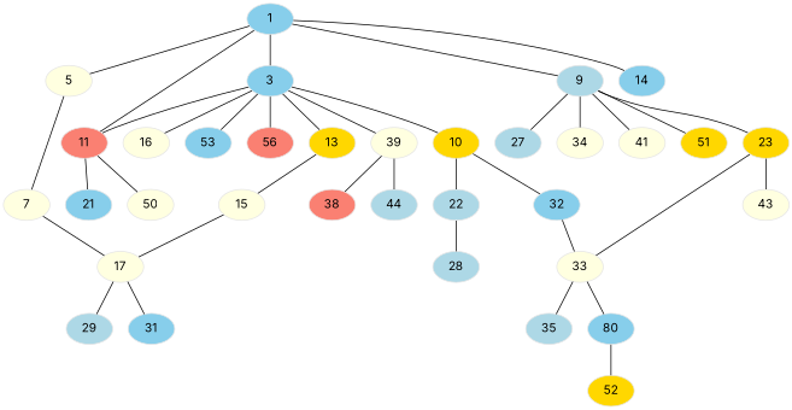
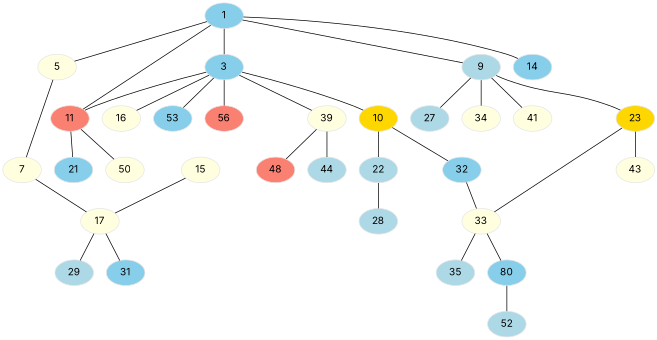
  graph {
    fontname=Inter
    node [color=gray90 fillcolor=lightyellow fontname=Inter style=filled]
    edge [fontname=Inter]
    1 [fillcolor=skyblue super="+6+2"]
    3 [fillcolor=skyblue super="+5+8"]
    n3 [label=5 super="+25"]
    9 [fillcolor=lightblue super="+19"]
    11 [fillcolor=salmon super="+36+12+24"]
    14 [fillcolor=skyblue super="+55"]
    39
    10 [fillcolor=gold super="+18+20"]
-   13 [fillcolor=gold super="+26"]
    16
    53 [fillcolor=skyblue]
    56 [fillcolor=salmon]
    7 [super="+45"]
    23 [fillcolor=gold super="+30"]
    27 [fillcolor=lightblue]
    34 [super="+49"]
    41
-   51 [fillcolor=gold]
    21 [fillcolor=skyblue]
    50
    44 [fillcolor=lightblue]
-   48 [fillcolor=salmon label=38]
+   48 [fillcolor=salmon]
    22 [fillcolor=lightblue]
    32 [fillcolor=skyblue super="+46+38"]
    15
    17 [super="+42"]
    29 [fillcolor=lightblue]
    31 [fillcolor=skyblue]
    33
    43 [super="+47"]
    28 [fillcolor=lightblue]
    35 [fillcolor=lightblue super="+37"]
    n33 [fillcolor=skyblue label=80]
-   52 [fillcolor=gold]
+   52 [fillcolor=lightblue]
    1 -- 3
    1 -- n3
    1 -- 9
    1 -- 11
    1 -- 14
    3 -- 11
    3 -- 39
    3 -- 10
-   3 -- 13
    3 -- 16
    3 -- 53
    3 -- 56
    n3 -- 7
    9 -- 23
    9 -- 27
    9 -- 34
    9 -- 41
-   9 -- 51
    11 -- 21
    11 -- 50
    39 -- 44
    39 -- 48
    10 -- 22
    10 -- 32
-   13 -- 15
    7 -- 17
    23 -- 33
    23 -- 43
    22 -- 28
    32 -- 33
    15 -- 17
    17 -- 29
    17 -- 31
    33 -- 35
    33 -- n33
    n33 -- 52
  }
